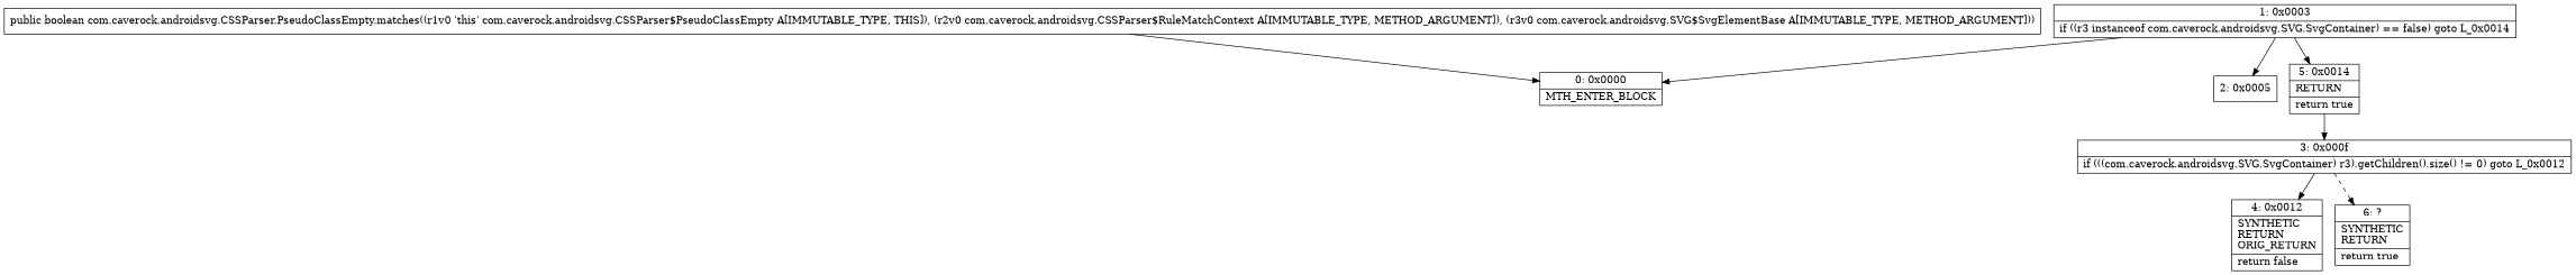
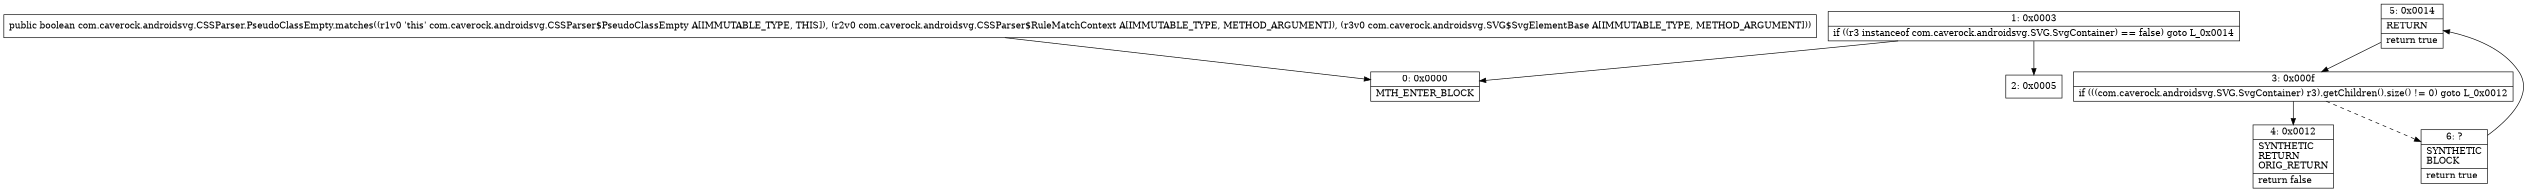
  digraph {
    node [shape=record]
    n1 [label="{0\:\ 0x0000|MTH_ENTER_BLOCK\l}"]
    n2 [label="{1\:\ 0x0003|if ((r3 instanceof com.caverock.androidsvg.SVG.SvgContainer) == false) goto L_0x0014\l}"]
    n3 [label="{2\:\ 0x0005}"]
    n4 [label="{5\:\ 0x0014|RETURN\l|return true\l}"]
    n5 [label="{3\:\ 0x000f|if (((com.caverock.androidsvg.SVG.SvgContainer) r3).getChildren().size() != 0) goto L_0x0012\l}"]
    n6 [label="{4\:\ 0x0012|SYNTHETIC\lRETURN\lORIG_RETURN\l|return false\l}"]
-   n7 [label="{6\:\ ?|SYNTHETIC\lRETURN\l|return true\l}"]
+   n7 [label="{6\:\ ?|SYNTHETIC\lBLOCK\l|return true\l}"]
    n8 [label="{public boolean com.caverock.androidsvg.CSSParser.PseudoClassEmpty.matches((r1v0 'this' com.caverock.androidsvg.CSSParser$PseudoClassEmpty A[IMMUTABLE_TYPE, THIS]), (r2v0 com.caverock.androidsvg.CSSParser$RuleMatchContext A[IMMUTABLE_TYPE, METHOD_ARGUMENT]), (r3v0 com.caverock.androidsvg.SVG$SvgElementBase A[IMMUTABLE_TYPE, METHOD_ARGUMENT])) }"]
    n2 -> n1
    n2 -> n3 [style=solid]
-   n2 -> n4
+   n7 -> n4
    n4 -> n5
    n5 -> n6
    n5 -> n7 [style=dashed]
    n8 -> n1
  }
